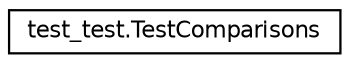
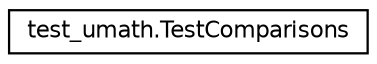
  digraph {
    rankdir=TB
-   n1 [color=black fillcolor=white fontname=Helvetica fontsize=10 height=0.2 label="test_test.TestComparisons" shape=record style=filled width=0.4]
+   n1 [color=black fillcolor=white fontname=Helvetica fontsize=10 height=0.2 label="test_umath.TestComparisons" shape=record style=filled width=0.4]
  }
